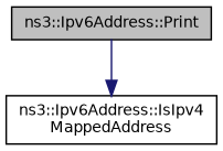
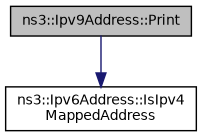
  digraph {
    rankdir=TB
    node [color=black fontname=Helvetica fontsize=10 shape=record style=filled]
-   n1 [fillcolor=grey75 fontcolor=black height=0.2 label="ns3::Ipv6Address::Print" width=0.4]
+   n1 [fillcolor=grey75 fontcolor=black height=0.2 label="ns3::Ipv9Address::Print" width=0.4]
    n2 [fillcolor=white height=0.2 label="ns3::Ipv6Address::IsIpv4\lMappedAddress" width=0.4]
    n1 -> n2 [color=midnightblue fontname=Helvetica fontsize=10 labelfontname=Helvetica labelfontsize=10 style=solid]
  }
